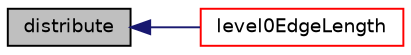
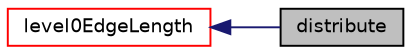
  digraph {
    rankdir=LR
    node [fontname=Helvetica fontsize=10 shape=record]
    n1 [color=black fillcolor=grey75 fontcolor=black height=0.2 label=distribute style=filled width=0.4]
    n2 [color=red height=0.2 label=level0EdgeLength width=0.4]
-   n1 -> n2 [color=midnightblue dir=back fontname=Helvetica fontsize=10 labelfontname=Helvetica labelfontsize=10 style=solid]
+   n2 -> n1 [color=midnightblue dir=back fontname=Helvetica fontsize=10 labelfontname=Helvetica labelfontsize=10 style=solid]
  }
